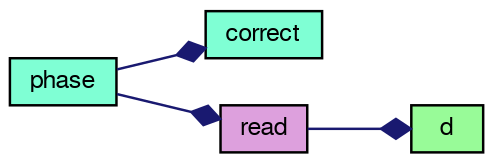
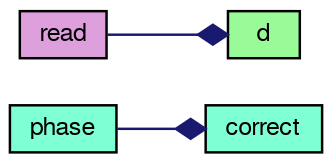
  digraph {
    rankdir=LR
    node [color=black fillcolor=aquamarine fontname=FreeSans fontsize=10 shape=record style=filled]
    edge [arrowhead=diamond color=midnightblue fontname=FreeSans fontsize=10 labelfontname=FreeSans labelfontsize=10 style=solid]
    n1 [fontcolor=black height=0.2 label=phase width=0.4]
    n2 [height=0.2 label=correct width=0.4]
    n3 [fillcolor=plum height=0.2 label=read width=0.4]
    n4 [fillcolor=palegreen height=0.2 label=d width=0.4]
    n1 -> n2
-   n1 -> n3
    n3 -> n4
  }
